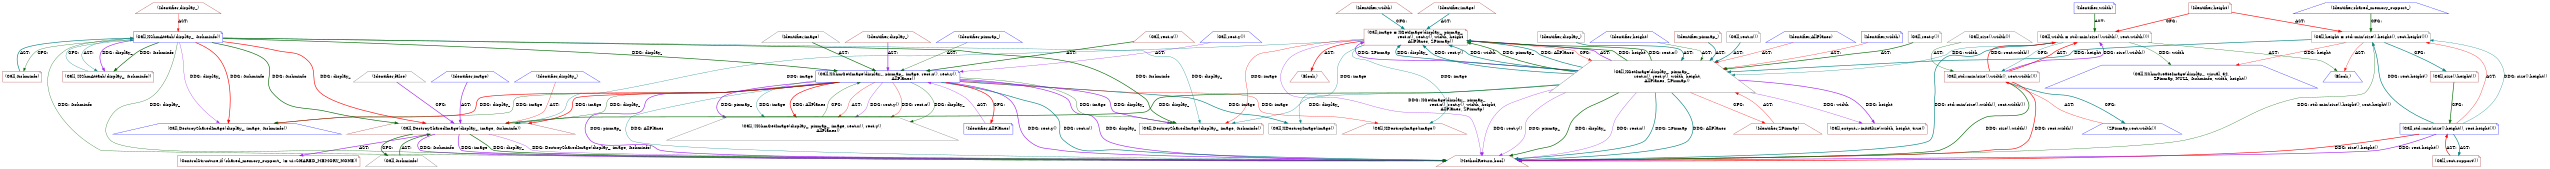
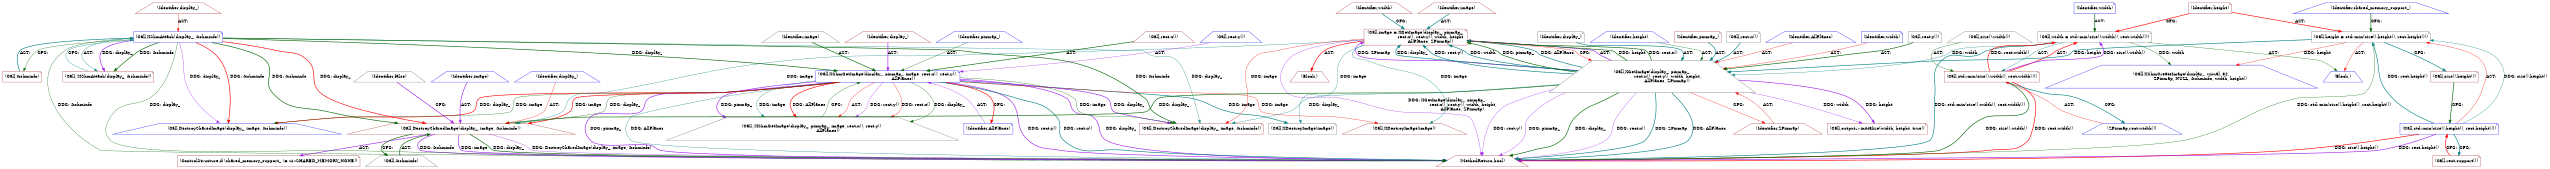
  digraph {
    node [color=brown shape=trapezium]
    edge [color=darkgreen style=bold]
    n1 [label="(Call,DestroySharedImage(display_, image, &shminfo))"]
    n2 [label="(ControlStructure,if (shared_memory_support_ != ui::SHARED_MEMORY_NONE))" shape=note]
    n3 [label="(MethodReturn,bool)"]
    n4 [color=gray40 label="(Call,&shminfo)"]
    n5 [color=blue label="(Call,XShmGetImage(display_, pixmap_, image, rect.x(), rect.y(),\n                       AllPlanes))" shape=note]
    n6 [color=blue label="(Identifier,AllPlanes)" shape=note]
    n7 [color=gray40 label="(Call,XDestroyImage(image))" shape=note]
    n8 [color=gray40 label="(Call,!XShmGetImage(display_, pixmap_, image, rect.x(), rect.y(),\n                       AllPlanes))"]
    n9 [color=blue label="(Call,DestroySharedImage(display_, image, &shminfo))"]
    n10 [label="(Call,XDestroyImage(image))"]
    n11 [label="(Call,DestroySharedImage(display_, image, &shminfo))" shape=note]
    n12 [color=blue label="(Call,XShmAttach(display_, &shminfo))" shape=note]
    n13 [label="(Call,&shminfo)" shape=note]
    n14 [label="(Call,!XShmAttach(display_, &shminfo))" shape=note]
    n15 [color=gray40 label="(Call,XGetImage(display_, pixmap_,\n                       rect.x(), rect.y(), width, height,\n                      AllPlanes, ZPixmap))"]
    n16 [label="(Call,image = XGetImage(display_, pixmap_,\n                       rect.x(), rect.y(), width, height,\n                      AllPlanes, ZPixmap))" shape=note]
    n17 [label="(Identifier,ZPixmap)"]
    n18 [label="(Call,output->initialize(width, height, true))" shape=note]
    n19 [label="(Block,)"]
    n20 [color=gray40 label="(Call,width = std::min(size().width(), rect.width()))" shape=note]
    n21 [label="(Call,std::min(size().width(), rect.width()))" shape=note]
    n22 [color=blue label="(Call,XShmCreateImage(display_, visual, 32,\n                            ZPixmap, NULL, &shminfo, width, height))"]
    n23 [color=blue label="(Block,)"]
    n24 [color=blue label="(ZPixmap,rect.width())"]
    n25 [color=gray40 label="(Call,height = std::min(size().height(), rect.height()))" shape=note]
    n26 [label="(Call,size().height())" shape=note]
    n27 [color=blue label="(Call,std::min(size().height(), rect.height()))" shape=note]
    n28 [label="(Call,rect.support())" shape=note]
    n29 [color=gray40 label="(Identifier,display_)" shape=note]
    n30 [color=blue label="(Identifier,height)"]
    n31 [label="(Identifier,height)" shape=note]
    n32 [label="(Identifier,display_)"]
    n33 [color=blue label="(Identifier,image)"]
    n34 [color=blue label="(Identifier,width)" shape=note]
    n35 [color=blue label="(Identifier,display_)"]
    n36 [label="(Identifier,pixmap_)" shape=note]
    n37 [color=gray40 label="(Call,rect.x())" shape=note]
    n38 [color=gray40 label="(Identifier,image)"]
    n39 [color=gray40 label="(Call,size().width())"]
    n40 [label="(Identifier,image)"]
    n41 [label="(Identifier,display_)"]
    n42 [color=gray40 label="(Identifier,false)"]
    n43 [color=blue label="(Identifier,pixmap_)"]
    n44 [label="(Identifier,width)"]
    n45 [color=blue label="(Identifier,width)" shape=note]
    n46 [color=gray40 label="(Call,rect.y())" shape=note]
    n47 [color=blue label="(Identifier,AllPlanes)"]
    n48 [color=blue label="(Identifier,shared_memory_support_)"]
    n49 [label="(Call,rect.x())"]
    n50 [color=blue label="(Call,rect.y())"]
    n1 -> n2 [color=purple label="AST: "]
    n1 -> n3 [color=purple label="DDG: DestroySharedImage(display_, image, &shminfo)" style=solid]
    n1 -> n3 [color=purple label="DDG: &shminfo"]
    n1 -> n3 [color=purple label="DDG: image"]
    n1 -> n3 [label="DDG: display_"]
    n1 -> n4 [label="CFG: "]
    n4 -> n1 [label="AST: "]
    n5 -> n1 [label="DDG: display_" style=solid]
    n5 -> n1 [color=red label="DDG: image"]
    n5 -> n3 [color=purple label="DDG: display_"]
    n5 -> n3 [color=purple label="DDG: pixmap_"]
    n5 -> n3 [color=teal label="DDG: AllPlanes" style=solid]
    n5 -> n3 [color=purple label="DDG: rect.y()"]
    n5 -> n3 [color=teal label="DDG: rect.x()"]
    n5 -> n6 [color=red label="CFG: "]
    n5 -> n7 [color=teal label="DDG: image"]
    n5 -> n8 [color=red label="AST: " style=solid]
    n5 -> n8 [color=purple label="DDG: rect.y()" style=solid]
    n5 -> n8 [color=red label="DDG: rect.x()" style=solid]
    n5 -> n8 [label="DDG: display_" style=solid]
    n5 -> n8 [color=purple label="DDG: pixmap_"]
    n5 -> n8 [color=teal label="DDG: image" style=solid]
    n5 -> n8 [color=red label="DDG: AllPlanes"]
    n5 -> n9 [color=red label="DDG: display_"]
    n5 -> n9 [label="DDG: image" style=solid]
    n5 -> n10 [color=red label="DDG: image" style=solid]
    n5 -> n11 [color=purple label="DDG: display_"]
    n5 -> n11 [label="DDG: image" style=solid]
    n6 -> n5 [color=purple label="AST: " style=solid]
    n8 -> n5 [label="CFG: " style=solid]
    n12 -> n1 [color=red label="DDG: display_"]
    n12 -> n1 [label="DDG: &shminfo"]
    n12 -> n3 [label="DDG: &shminfo" style=solid]
    n12 -> n3 [label="DDG: display_" style=solid]
    n12 -> n5 [label="DDG: display_"]
    n12 -> n9 [color=purple label="DDG: display_" style=solid]
    n12 -> n9 [color=red label="DDG: &shminfo"]
    n12 -> n11 [color=teal label="DDG: display_" style=solid]
    n12 -> n11 [label="DDG: &shminfo"]
    n12 -> n13 [label="CFG: " style=solid]
    n12 -> n14 [color=teal label="AST: " style=solid]
    n12 -> n14 [color=purple label="DDG: display_"]
    n12 -> n14 [label="DDG: &shminfo"]
    n13 -> n12 [color=teal label="AST: "]
    n14 -> n12 [color=teal label="CFG: " style=solid]
    n15 -> n1 [label="DDG: display_"]
    n15 -> n3 [label="DDG: display_"]
    n15 -> n3 [color=purple label="DDG: rect.x()" style=solid]
    n15 -> n3 [color=teal label="DDG: ZPixmap"]
    n15 -> n3 [color=teal label="DDG: AllPlanes"]
    n15 -> n3 [color=purple label="DDG: rect.y()" style=solid]
    n15 -> n3 [color=purple label="DDG: pixmap_" style=solid]
    n15 -> n11 [color=teal label="DDG: display_" style=solid]
    n15 -> n16 [color=purple label="AST: "]
    n15 -> n16 [label="DDG: height"]
    n15 -> n16 [label="DDG: rect.x()"]
    n15 -> n16 [color=purple label="DDG: ZPixmap"]
    n15 -> n16 [color=teal label="DDG: display_"]
    n15 -> n16 [color=teal label="DDG: rect.y()"]
    n15 -> n16 [color=teal label="DDG: width"]
    n15 -> n16 [label="DDG: pixmap_"]
    n15 -> n16 [color=teal label="DDG: AllPlanes"]
    n15 -> n17 [color=red label="CFG: " style=solid]
    n15 -> n18 [color=purple label="DDG: width" style=solid]
    n15 -> n18 [color=purple label="DDG: height"]
    n16 -> n1 [color=teal label="DDG: image" style=solid]
    n16 -> n3 [color=purple label="DDG: XGetImage(display_, pixmap_,\n                       rect.x(), rect.y(), width, height,\n                      AllPlanes, ZPixmap)" style=solid]
    n16 -> n7 [color=teal label="DDG: image" style=solid]
    n16 -> n10 [color=teal label="DDG: image" style=solid]
    n16 -> n11 [color=red label="DDG: image" style=solid]
    n16 -> n15 [color=red label="CFG: " style=solid]
    n16 -> n19 [color=red label="AST: "]
    n17 -> n15 [color=red label="AST: " style=solid]
    n20 -> n3 [color=teal label="DDG: std::min(size().width(), rect.width())"]
    n20 -> n15 [color=teal label="DDG: width" style=solid]
-   n20 -> n21 [color=teal label="CFG: " style=solid]
+   n20 -> n21 [color=teal label="AST: " style=solid]
    n20 -> n22 [label="DDG: width" style=solid]
    n20 -> n23 [label="AST: " style=solid]
    n21 -> n3 [color=red label="DDG: rect.width()"]
    n21 -> n3 [label="DDG: size().width()"]
    n21 -> n20 [color=red label="AST: "]
    n21 -> n20 [color=purple label="DDG: size().width()"]
    n21 -> n20 [color=red label="DDG: rect.width()"]
    n21 -> n24 [color=teal label="CFG: "]
    n24 -> n21 [color=red label="AST: " style=solid]
    n25 -> n3 [label="DDG: std::min(size().height(), rect.height())" style=solid]
    n25 -> n15 [color=teal label="DDG: height"]
    n25 -> n22 [color=red label="DDG: height" style=solid]
    n25 -> n23 [color=red label="AST: " style=solid]
    n25 -> n26 [color=teal label="CFG: "]
    n26 -> n27 [label="CFG: "]
    n27 -> n3 [color=red label="DDG: size().height()"]
    n27 -> n3 [color=purple label="DDG: rect.height()"]
    n27 -> n25 [color=red label="AST: " style=solid]
    n27 -> n25 [color=teal label="DDG: size().height()" style=solid]
    n27 -> n25 [color=teal label="DDG: rect.height()"]
-   n27 -> n28 [color=teal label="AST: "]
-   n28 -> n27 [color=red label="AST: "]
+   n27 -> n28 [color=teal label="CFG: "]
+   n28 -> n27 [color=red label="CFG: "]
    n29 -> n15 [color=teal label="AST: "]
    n30 -> n15 [label="AST: " style=solid]
    n31 -> n20 [color=red label="CFG: "]
    n31 -> n25 [color=red label="AST: "]
    n32 -> n12 [color=red label="AST: " style=solid]
    n33 -> n1 [color=purple label="AST: "]
    n34 -> n20 [label="AST: "]
    n35 -> n1 [color=red label="AST: " style=solid]
    n36 -> n15 [color=teal label="AST: "]
    n37 -> n15 [color=teal label="AST: "]
    n38 -> n5 [label="AST: "]
    n39 -> n21 [label="AST: " style=solid]
    n40 -> n16 [color=teal label="AST: "]
    n41 -> n5 [color=purple label="AST: "]
    n42 -> n1 [color=purple label="CFG: "]
    n43 -> n5 [label="AST: " style=solid]
    n44 -> n16 [color=teal label="CFG: "]
    n45 -> n15 [color=red label="AST: " style=solid]
    n46 -> n15 [label="AST: "]
    n47 -> n15 [color=red label="AST: " style=solid]
    n48 -> n25 [label="CFG: "]
    n49 -> n5 [label="AST: "]
    n50 -> n5 [color=purple label="AST: " style=solid]
  }
